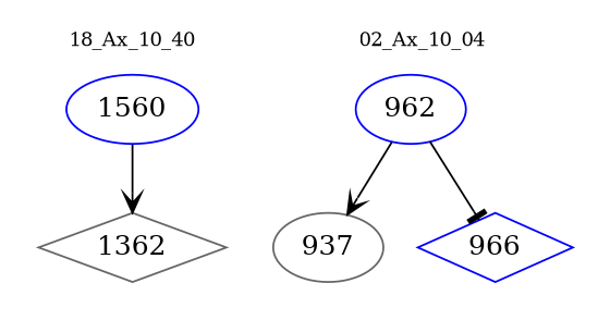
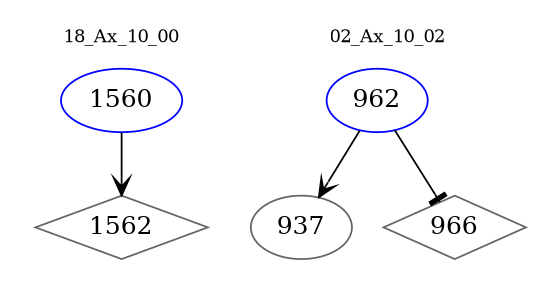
  digraph {
    node [color=blue shape=ellipse]
    edge [arrowhead=vee color=black]
    n1 [label=1560]
-   n2 [color=gray40 label=1362 shape=diamond]
+   n2 [color=gray40 label=1562 shape=diamond]
    n3 [label=962]
    n4 [color=gray40 label=937]
-   n5 [label=966 shape=diamond]
+   n5 [color=gray40 label=966 shape=diamond]
    subgraph cluster_1 {
      color=white
      fontsize=10
-     label="18_Ax_10_40"
+     label="18_Ax_10_00"
      n1
      n2
    }
    subgraph cluster_2 {
      color=white
      fontsize=10
-     label="02_Ax_10_04"
+     label="02_Ax_10_02"
      n3
      n4
      n5
    }
    n1 -> n2
    n3 -> n4
    n3 -> n5 [arrowhead=tee]
  }
